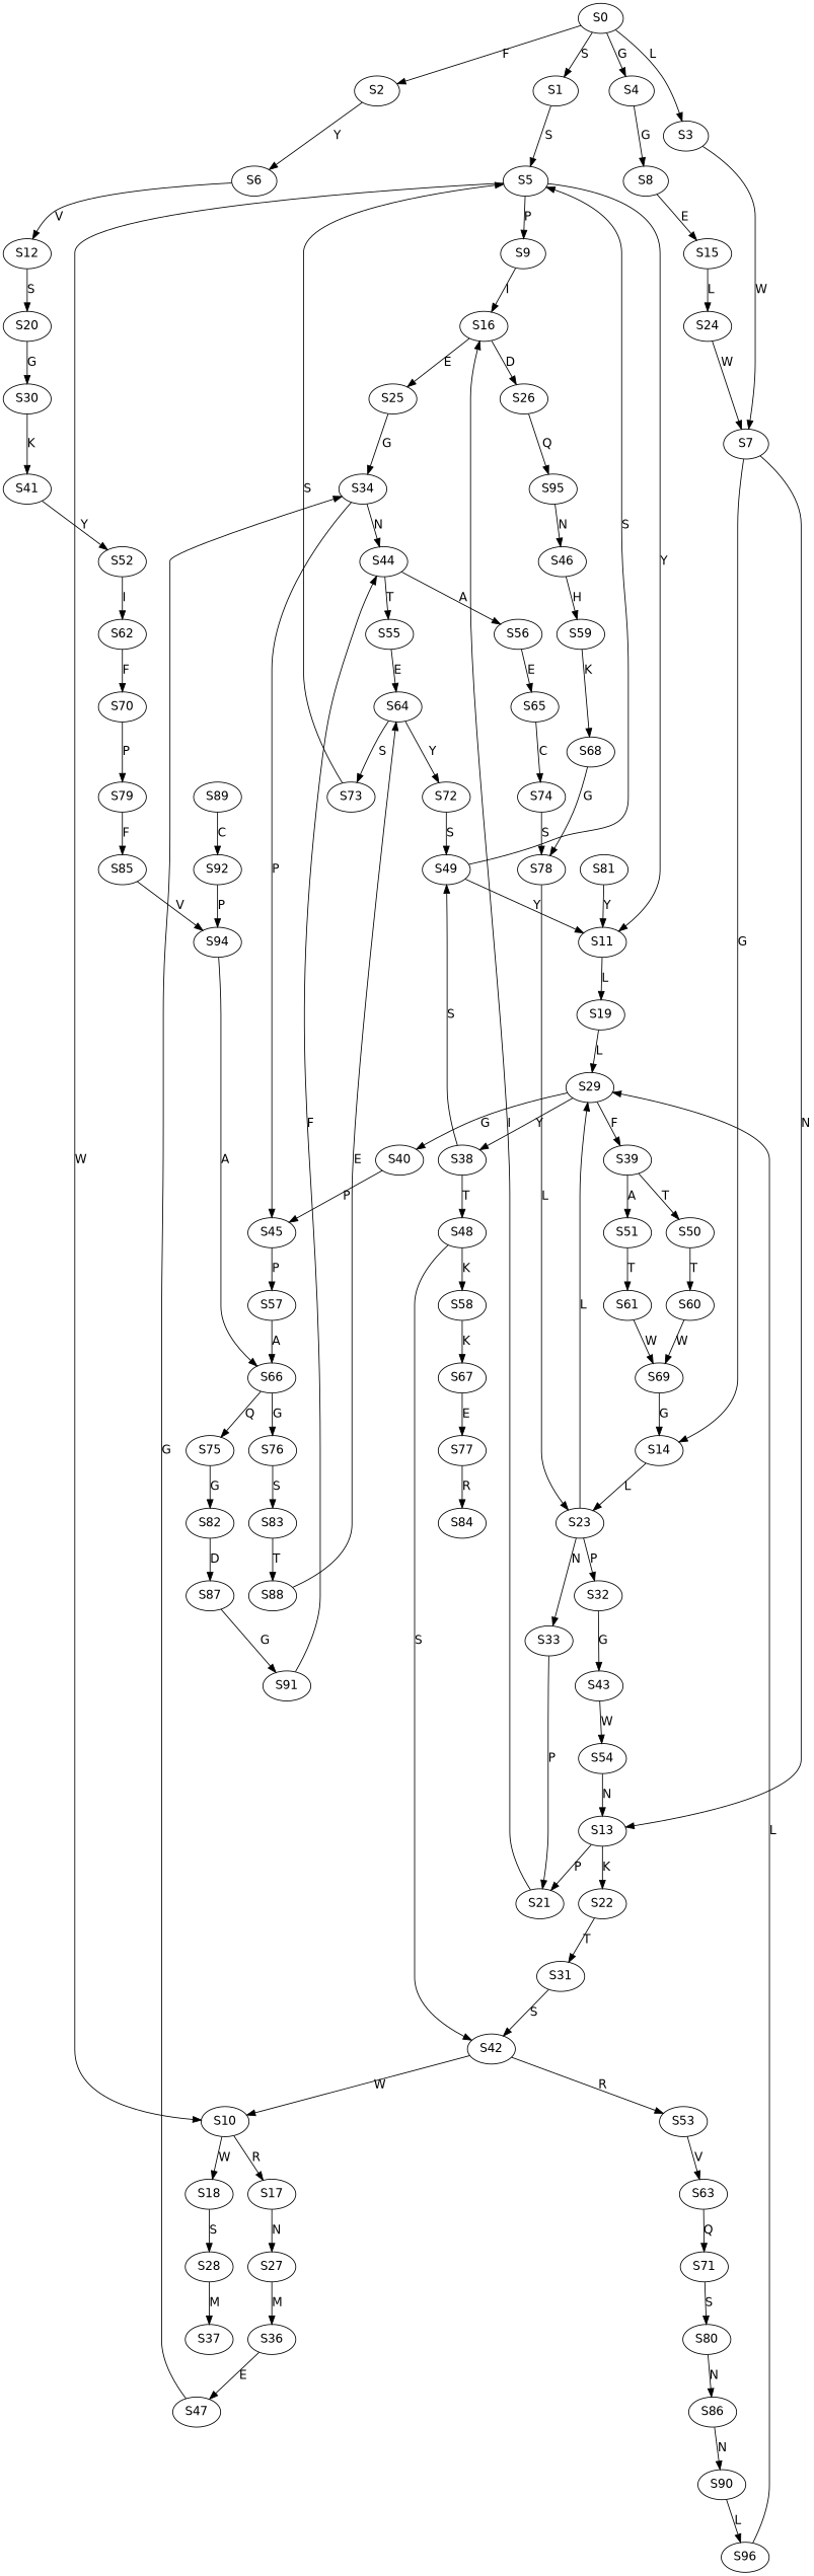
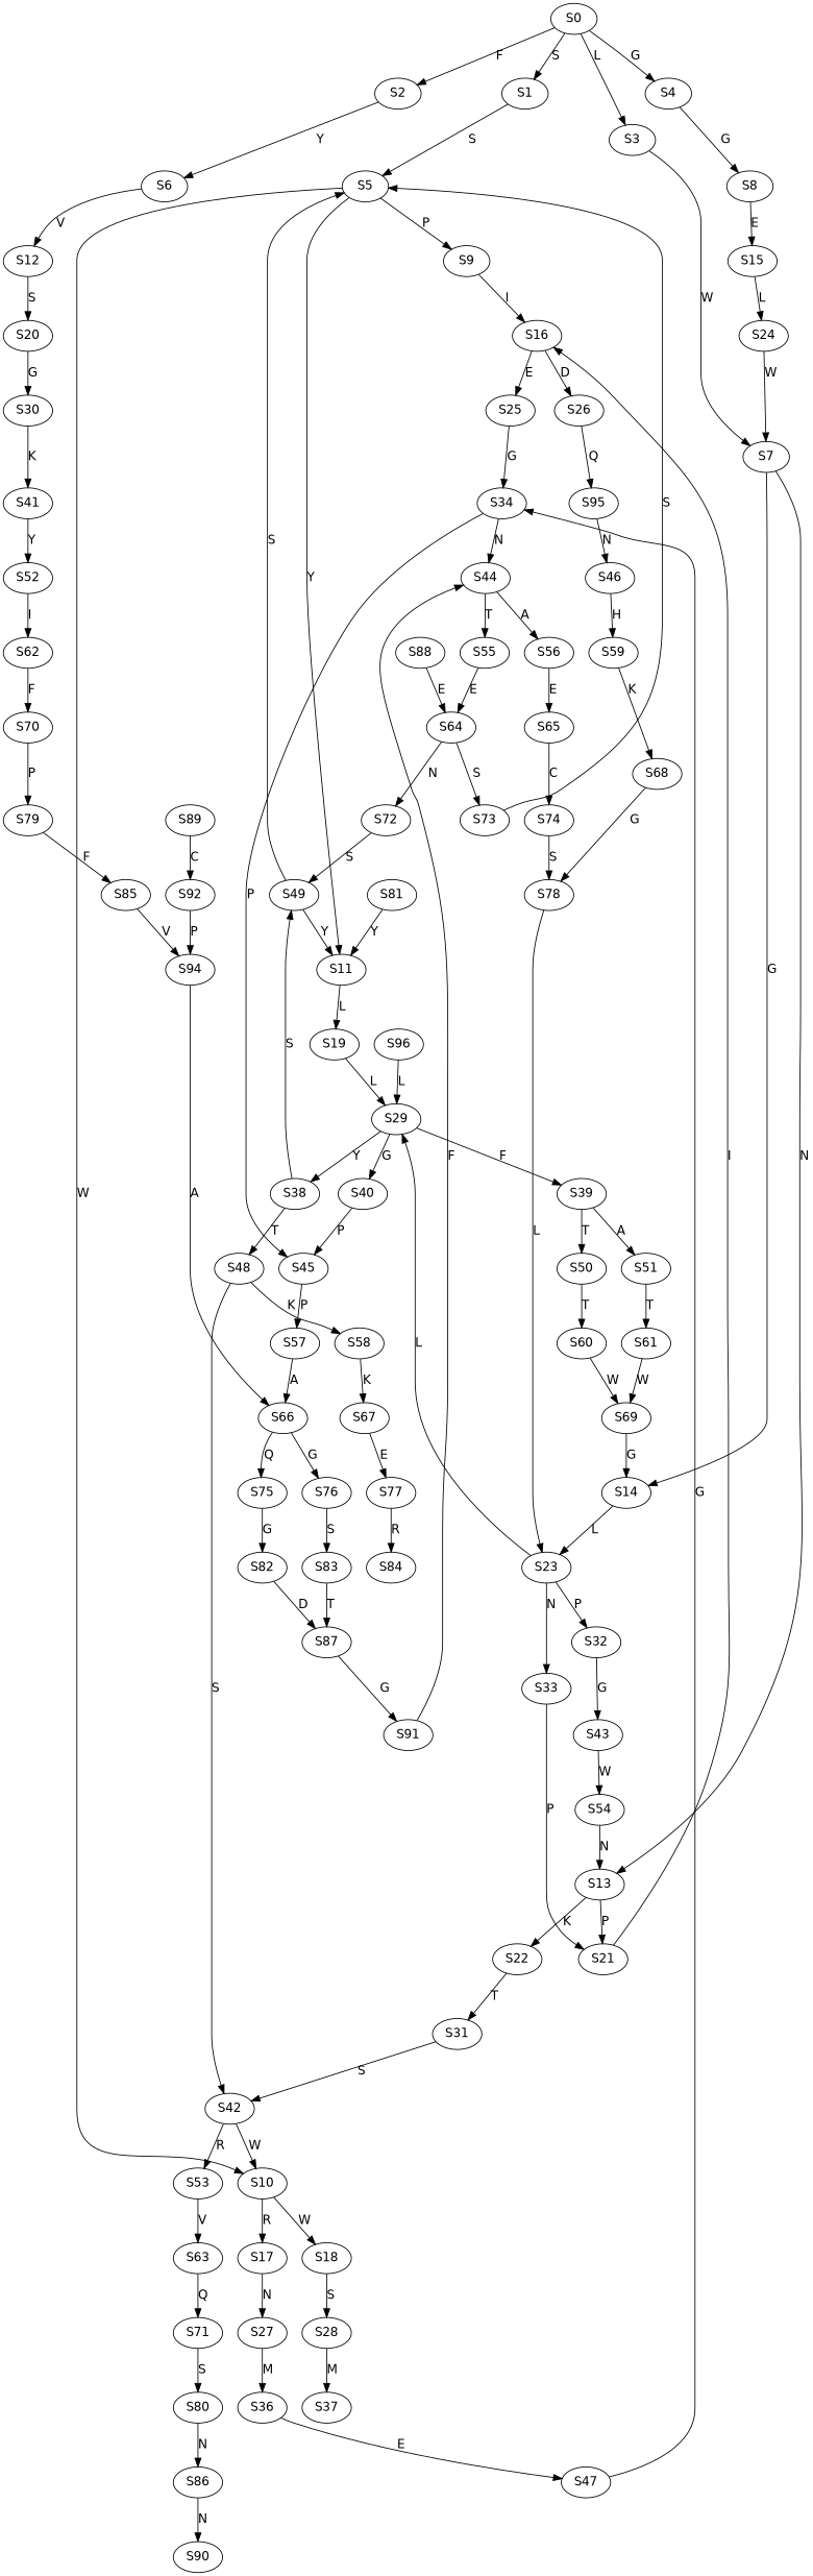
  strict digraph {
    fontname="DejaVu Sans"
    node [fontname="DejaVu Sans"]
    edge [fontname="DejaVu Sans"]
    S0
    S1
    S2
    S3
    S4
    S5
    S6
    S7
    S8
    S9
    S10
    S11
    S12
    S13
    S14
    S15
    S16
    S17
    S18
    S19
    S20
    S21
    S22
    S23
    S24
    S25
    S26
    S27
    S28
    S29
    S30
    S31
    S32
    S33
    S34
    n36 [label=S95]
    S36
    S37
    S38
    S39
    S40
    S41
    S42
    S43
    S44
    S45
    S46
    S47
    S48
    S49
    S50
    S51
    S52
    S53
    S54
    S55
    S56
    S57
    S59
    S58
    S60
    S61
    S62
    S63
    S64
    S65
    S66
    S67
    S68
    S69
    S70
    S71
    S72
    S73
    S74
    S75
    S76
    S77
    S78
    S79
    S80
    S82
    S83
    S84
    S85
    S86
    S81
    S87
    S88
    S94
    S90
    S91
    S89
    S92
    n95 [label=S96]
    S0 -> S1 [label=S]
    S0 -> S2 [label=F]
    S0 -> S3 [label=L]
    S0 -> S4 [label=G]
    S1 -> S5 [label=S]
    S2 -> S6 [label=Y]
    S3 -> S7 [label=W]
    S4 -> S8 [label=G]
    S5 -> S9 [label=P]
    S5 -> S10 [label=W]
    S5 -> S11 [label=Y]
    S6 -> S12 [label=V]
    S7 -> S13 [label=N]
    S7 -> S14 [label=G]
    S8 -> S15 [label=E]
    S9 -> S16 [label=I]
    S10 -> S17 [label=R]
    S10 -> S18 [label=W]
    S11 -> S19 [label=L]
    S12 -> S20 [label=S]
    S13 -> S21 [label=P]
    S13 -> S22 [label=K]
    S14 -> S23 [label=L]
    S15 -> S24 [label=L]
    S16 -> S25 [label=E]
    S16 -> S26 [label=D]
    S17 -> S27 [label=N]
    S18 -> S28 [label=S]
    S19 -> S29 [label=L]
    S20 -> S30 [label=G]
    S21 -> S16 [label=I]
    S22 -> S31 [label=T]
    S23 -> S29 [label=L]
    S23 -> S32 [label=P]
    S23 -> S33 [label=N]
    S24 -> S7 [label=W]
    S25 -> S34 [label=G]
    S26 -> n36 [label=Q]
    S27 -> S36 [label=M]
    S28 -> S37 [label=M]
    S29 -> S38 [label=Y]
    S29 -> S39 [label=F]
    S29 -> S40 [label=G]
    S30 -> S41 [label=K]
    S31 -> S42 [label=S]
    S32 -> S43 [label=G]
    S33 -> S21 [label=P]
    S34 -> S44 [label=N]
    S34 -> S45 [label=P]
    n36 -> S46 [label=N]
    S36 -> S47 [label=E]
    S38 -> S48 [label=T]
    S38 -> S49 [label=S]
    S39 -> S50 [label=T]
    S39 -> S51 [label=A]
    S40 -> S45 [label=P]
    S41 -> S52 [label=Y]
    S42 -> S10 [label=W]
    S42 -> S53 [label=R]
    S43 -> S54 [label=W]
    S44 -> S55 [label=T]
    S44 -> S56 [label=A]
    S45 -> S57 [label=P]
    S46 -> S59 [label=H]
    S47 -> S34 [label=G]
    S48 -> S42 [label=S]
    S48 -> S58 [label=K]
    S49 -> S5 [label=S]
    S49 -> S11 [label=Y]
    S50 -> S60 [label=T]
    S51 -> S61 [label=T]
    S52 -> S62 [label=I]
    S53 -> S63 [label=V]
    S54 -> S13 [label=N]
    S55 -> S64 [label=E]
    S56 -> S65 [label=E]
    S57 -> S66 [label=A]
    S59 -> S68 [label=K]
    S58 -> S67 [label=K]
    S60 -> S69 [label=W]
    S61 -> S69 [label=W]
    S62 -> S70 [label=F]
    S63 -> S71 [label=Q]
-   S64 -> S72 [label=Y]
+   S64 -> S72 [label=N]
    S64 -> S73 [label=S]
    S65 -> S74 [label=C]
    S66 -> S75 [label=Q]
    S66 -> S76 [label=G]
    S67 -> S77 [label=E]
    S68 -> S78 [label=G]
    S69 -> S14 [label=G]
    S70 -> S79 [label=P]
    S71 -> S80 [label=S]
    S72 -> S49 [label=S]
    S73 -> S5 [label=S]
    S74 -> S78 [label=S]
    S75 -> S82 [label=G]
    S76 -> S83 [label=S]
    S77 -> S84 [label=R]
    S78 -> S23 [label=L]
    S79 -> S85 [label=F]
    S80 -> S86 [label=N]
    S82 -> S87 [label=D]
-   S83 -> S88 [label=T]
+   S83 -> S87 [label=T]
    S85 -> S94 [label=V]
    S86 -> S90 [label=N]
    S81 -> S11 [label=Y]
    S87 -> S91 [label=G]
    S88 -> S64 [label=E]
    S94 -> S66 [label=A]
-   S90 -> n95 [label=L]
    S91 -> S44 [label=F]
    S89 -> S92 [label=C]
    S92 -> S94 [label=P]
    n95 -> S29 [label=L]
  }
